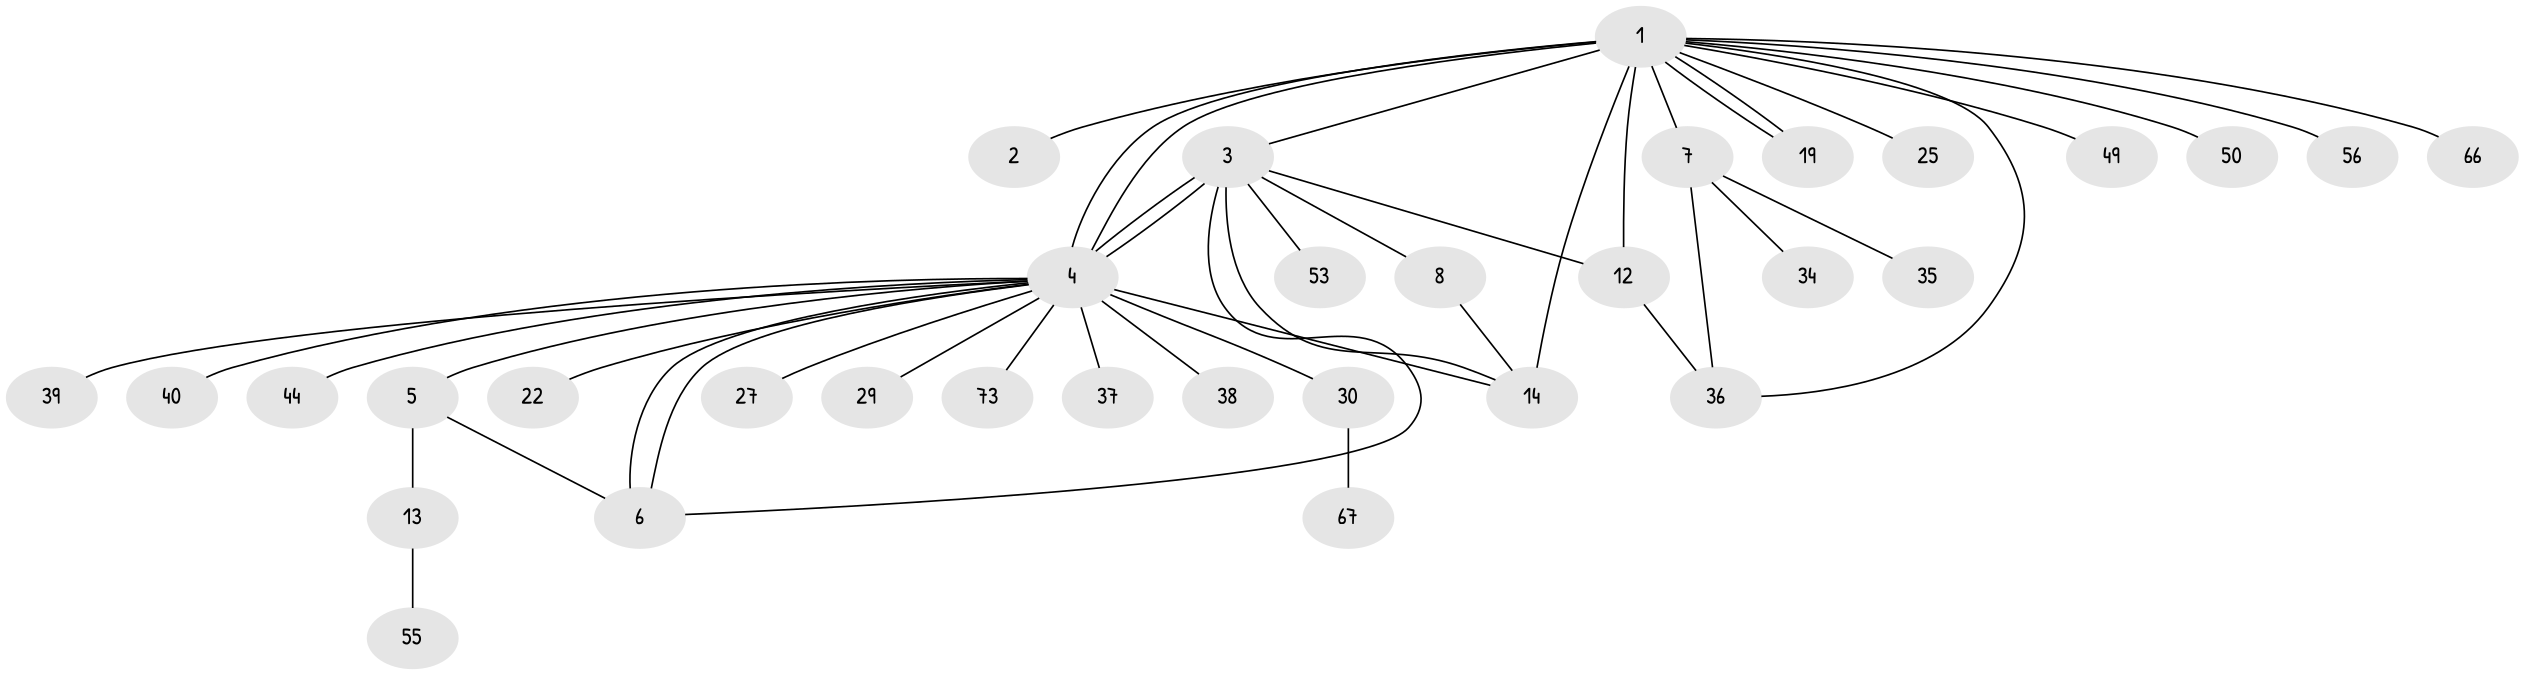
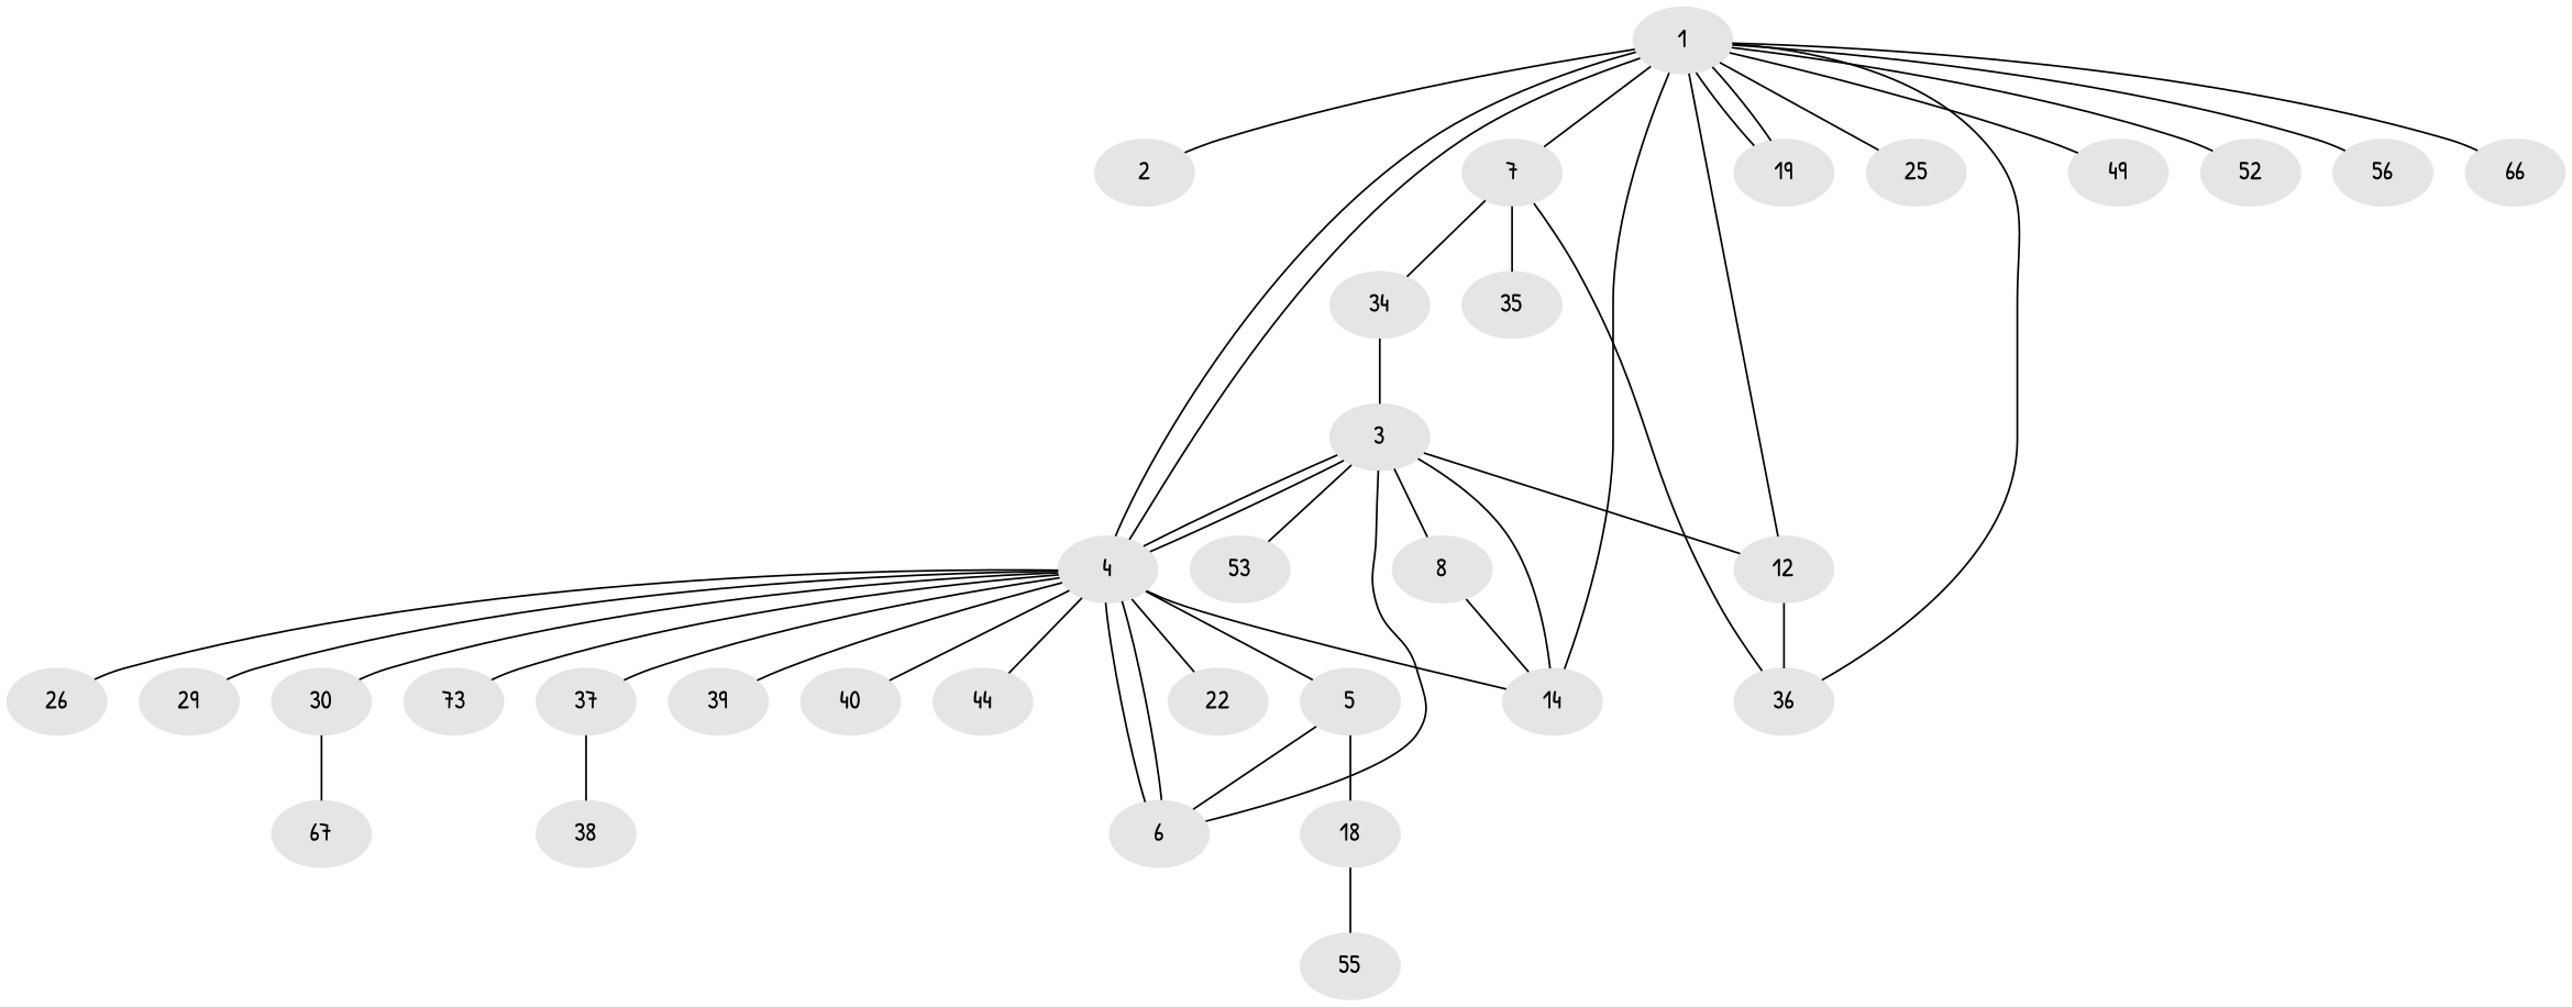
  graph {
    fontname="Patrick Hand"
    node [color=gray90 fontname="Patrick Hand" style=filled]
    edge [fontname="Patrick Hand"]
    1
    2
    3
    4 [super="+11+15+23+13+24"]
    7 [super="+32"]
    12 [super="+57+27"]
    14 [super="+47+45"]
    19 [super="+70+69"]
    25
    36
    49 [super="+65"]
-   52 [label=50]
+   52
    56
    66
    6 [super="+10+16+68+58"]
    8
    53
    5
    22
-   26 [label=27]
+   26
    29 [super="+60"]
    30
    n23 [label=73 super="+41"]
    37
    38 [super="+43"]
    39
    40
    44
    34
    35
-   18 [label=13]
+   18
    67
    55
    1 -- 2
-   1 -- 3
+   34 -- 3
    1 -- 4 [weight=3]
    1 -- 4
    1 -- 7
    1 -- 12
    1 -- 14 [weight=2]
    1 -- 19
    1 -- 19
    1 -- 25
    1 -- 36
    1 -- 49
    1 -- 52
    1 -- 56
    1 -- 66
    3 -- 4 [weight=2]
    3 -- 4
    3 -- 12
    3 -- 14 [weight=2]
    3 -- 6
    3 -- 8
    3 -- 53
    4 -- 14 [weight=2]
    4 -- 6
    4 -- 6
    4 -- 5 [weight=2]
    4 -- 22
    4 -- 26
    4 -- 29
    4 -- 30
    4 -- n23
    4 -- 37
-   4 -- 38
+   37 -- 38
    4 -- 39
    4 -- 40
    4 -- 44
    7 -- 36
    7 -- 34
    7 -- 35
    12 -- 36
    8 -- 14
    5 -- 6
    5 -- 18
    30 -- 67
    18 -- 55
  }
